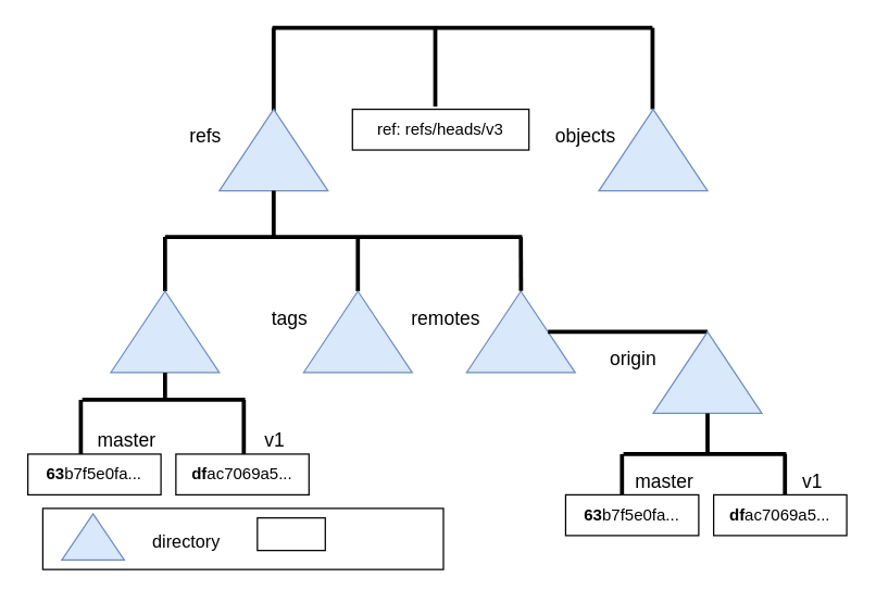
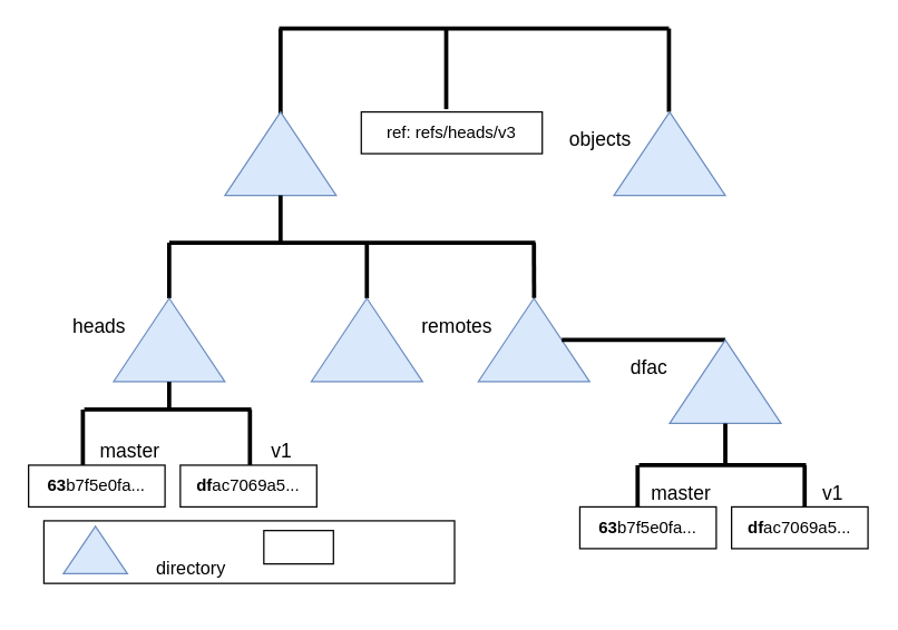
  <mxCell id="0" />
  <mxCell id="1" parent="0" />
  <mxCell id="2" value="" style="endArrow=none;html=1;strokeWidth=3;" parent="1" edge="1"><mxGeometry width="50" height="50" relative="1" as="geometry"><mxPoint x="200" y="20" as="sourcePoint" /><mxPoint x="480" y="20" as="targetPoint" /></mxGeometry></mxCell>
  <mxCell id="3" value="" style="endArrow=none;html=1;strokeWidth=3;" parent="1" edge="1"><mxGeometry width="50" height="50" relative="1" as="geometry"><mxPoint x="201" y="90" as="sourcePoint" /><mxPoint x="201" y="20" as="targetPoint" /></mxGeometry></mxCell>
  <mxCell id="4" value="" style="group" parent="1" vertex="1" connectable="0"><mxGeometry x="131" y="70" width="100" height="80" as="geometry" /></mxCell>
  <mxCell id="5" value="" style="triangle;whiteSpace=wrap;html=1;rotation=-90;fillColor=#dae8fc;strokeColor=#6c8ebf;" parent="4" vertex="1"><mxGeometry x="40" width="60" height="80" as="geometry" /></mxCell>
- <mxCell id="6" value="refs" style="text;html=1;strokeColor=none;fillColor=none;align=center;verticalAlign=middle;whiteSpace=wrap;rounded=0;fontSize=14;" parent="4" vertex="1"><mxGeometry y="20" width="40" height="20" as="geometry" /></mxCell>
  <mxCell id="7" value="" style="endArrow=none;html=1;strokeWidth=3;entryX=0;entryY=0.5;entryDx=0;entryDy=0;" parent="1" target="5" edge="1"><mxGeometry width="50" height="50" relative="1" as="geometry"><mxPoint x="201" y="174" as="sourcePoint" /><mxPoint x="201.333" y="145.167" as="targetPoint" /></mxGeometry></mxCell>
  <mxCell id="8" value="" style="endArrow=none;html=1;strokeWidth=3;" parent="1" edge="1"><mxGeometry width="50" height="50" relative="1" as="geometry"><mxPoint x="121" y="174" as="sourcePoint" /><mxPoint x="384" y="174" as="targetPoint" /></mxGeometry></mxCell>
  <mxCell id="9" value="" style="endArrow=none;html=1;strokeWidth=3;" parent="1" edge="1"><mxGeometry width="50" height="50" relative="1" as="geometry"><mxPoint x="121" y="214" as="sourcePoint" /><mxPoint x="121" y="174" as="targetPoint" /></mxGeometry></mxCell>
  <mxCell id="10" value="" style="group" parent="1" vertex="1" connectable="0"><mxGeometry x="51" y="204" width="100" height="80" as="geometry" /></mxCell>
  <mxCell id="11" value="" style="triangle;whiteSpace=wrap;html=1;rotation=-90;fillColor=#dae8fc;strokeColor=#6c8ebf;" parent="10" vertex="1"><mxGeometry x="40" width="60" height="80" as="geometry" /></mxCell>
+ <mxCell id="12" value="heads" style="text;html=1;strokeColor=none;fillColor=none;align=center;verticalAlign=middle;whiteSpace=wrap;rounded=0;fontSize=14;" parent="10" vertex="1"><mxGeometry y="20" width="40" height="20" as="geometry" /></mxCell>
  <mxCell id="13" value="" style="endArrow=none;html=1;strokeWidth=3;fontSize=14;entryX=0;entryY=0.5;entryDx=0;entryDy=0;" parent="1" target="11" edge="1"><mxGeometry width="50" height="50" relative="1" as="geometry"><mxPoint x="121" y="294" as="sourcePoint" /><mxPoint x="100" y="304" as="targetPoint" /></mxGeometry></mxCell>
  <mxCell id="14" value="" style="endArrow=none;html=1;strokeWidth=3;fontSize=14;" parent="1" edge="1"><mxGeometry width="50" height="50" relative="1" as="geometry"><mxPoint x="60" y="294" as="sourcePoint" /><mxPoint x="180" y="294" as="targetPoint" /></mxGeometry></mxCell>
  <mxCell id="15" value="" style="endArrow=none;html=1;strokeWidth=3;fontSize=14;" parent="1" target="18" edge="1"><mxGeometry width="50" height="50" relative="1" as="geometry"><mxPoint x="40" y="334" as="sourcePoint" /><mxPoint x="40" y="294" as="targetPoint" /></mxGeometry></mxCell>
  <mxCell id="16" value="" style="endArrow=none;html=1;strokeWidth=3;fontSize=14;" parent="1" edge="1"><mxGeometry width="50" height="50" relative="1" as="geometry"><mxPoint x="59" y="334" as="sourcePoint" /><mxPoint x="59" y="294" as="targetPoint" /></mxGeometry></mxCell>
  <mxCell id="17" value="" style="group" parent="1" vertex="1" connectable="0"><mxGeometry x="20" y="314" width="98" height="50" as="geometry" /></mxCell>
  <mxCell id="18" value="&lt;b&gt;63&lt;/b&gt;b7f5e0fa..." style="rounded=0;whiteSpace=wrap;html=1;" parent="17" vertex="1"><mxGeometry y="20" width="98" height="30" as="geometry" /></mxCell>
  <mxCell id="19" value="master" style="text;html=1;strokeColor=none;fillColor=none;align=center;verticalAlign=middle;whiteSpace=wrap;rounded=0;fontSize=14;" parent="17" vertex="1"><mxGeometry x="49" width="48" height="20" as="geometry" /></mxCell>
  <mxCell id="20" value="" style="endArrow=none;html=1;strokeWidth=3;fontSize=14;" parent="1" edge="1"><mxGeometry width="50" height="50" relative="1" as="geometry"><mxPoint x="179" y="334" as="sourcePoint" /><mxPoint x="179" y="294" as="targetPoint" /></mxGeometry></mxCell>
  <mxCell id="21" value="" style="group" parent="1" vertex="1" connectable="0"><mxGeometry x="129" y="314" width="98" height="50" as="geometry" /></mxCell>
  <mxCell id="22" value="&lt;b&gt;df&lt;/b&gt;ac7069a5..." style="rounded=0;whiteSpace=wrap;html=1;" parent="21" vertex="1"><mxGeometry y="20" width="98" height="30" as="geometry" /></mxCell>
  <mxCell id="23" value="v1" style="text;html=1;strokeColor=none;fillColor=none;align=center;verticalAlign=middle;whiteSpace=wrap;rounded=0;fontSize=14;" parent="21" vertex="1"><mxGeometry x="49" width="48" height="20" as="geometry" /></mxCell>
  <mxCell id="24" value="" style="endArrow=none;html=1;strokeWidth=3;fontSize=14;" parent="1" target="27" edge="1"><mxGeometry width="50" height="50" relative="1" as="geometry"><mxPoint x="320" y="80" as="sourcePoint" /><mxPoint x="320" y="20" as="targetPoint" /></mxGeometry></mxCell>
  <mxCell id="25" value="" style="endArrow=none;html=1;strokeWidth=3;fontSize=14;" parent="1" edge="1"><mxGeometry width="50" height="50" relative="1" as="geometry"><mxPoint x="320" y="78" as="sourcePoint" /><mxPoint x="320" y="20" as="targetPoint" /></mxGeometry></mxCell>
  <mxCell id="26" value="" style="group" parent="1" vertex="1" connectable="0"><mxGeometry x="259" y="60" width="130" height="50" as="geometry" /></mxCell>
  <mxCell id="27" value="ref: refs/heads/v3" style="rounded=0;whiteSpace=wrap;html=1;" parent="26" vertex="1"><mxGeometry y="20" width="130" height="30" as="geometry" /></mxCell>
  <mxCell id="28" value="" style="endArrow=none;html=1;strokeWidth=3;" parent="1" edge="1"><mxGeometry width="50" height="50" relative="1" as="geometry"><mxPoint x="263" y="214" as="sourcePoint" /><mxPoint x="263" y="174" as="targetPoint" /></mxGeometry></mxCell>
  <mxCell id="29" value="" style="group" parent="1" vertex="1" connectable="0"><mxGeometry x="193" y="204" width="100" height="80" as="geometry" /></mxCell>
  <mxCell id="30" value="" style="triangle;whiteSpace=wrap;html=1;rotation=-90;fillColor=#dae8fc;strokeColor=#6c8ebf;" parent="29" vertex="1"><mxGeometry x="40" width="60" height="80" as="geometry" /></mxCell>
- <mxCell id="31" value="tags" style="text;html=1;strokeColor=none;fillColor=none;align=center;verticalAlign=middle;whiteSpace=wrap;rounded=0;fontSize=14;" parent="29" vertex="1"><mxGeometry y="20" width="40" height="20" as="geometry" /></mxCell>
  <mxCell id="32" value="" style="group" parent="1" vertex="1" connectable="0"><mxGeometry x="313" y="204" width="100" height="80" as="geometry" /></mxCell>
  <mxCell id="33" value="" style="triangle;whiteSpace=wrap;html=1;rotation=-90;fillColor=#dae8fc;strokeColor=#6c8ebf;" parent="32" vertex="1"><mxGeometry x="40" width="60" height="80" as="geometry" /></mxCell>
  <mxCell id="34" value="remotes" style="text;html=1;strokeColor=none;fillColor=none;align=center;verticalAlign=middle;whiteSpace=wrap;rounded=0;fontSize=14;" parent="32" vertex="1"><mxGeometry x="-10" y="20" width="50" height="20" as="geometry" /></mxCell>
  <mxCell id="35" value="" style="endArrow=none;html=1;strokeWidth=3;exitX=1;exitY=0.5;exitDx=0;exitDy=0;" parent="1" edge="1"><mxGeometry width="50" height="50" relative="1" as="geometry"><mxPoint x="383.138" y="213.793" as="sourcePoint" /><mxPoint x="383" y="174" as="targetPoint" /></mxGeometry></mxCell>
  <mxCell id="36" value="" style="endArrow=none;html=1;strokeWidth=3;entryX=0.5;entryY=1;entryDx=0;entryDy=0;exitX=1;exitY=0.5;exitDx=0;exitDy=0;" parent="1" source="38" target="33" edge="1"><mxGeometry width="50" height="50" relative="1" as="geometry"><mxPoint x="580" y="244" as="sourcePoint" /><mxPoint x="383" y="274" as="targetPoint" /></mxGeometry></mxCell>
  <mxCell id="37" value="" style="group" parent="1" vertex="1" connectable="0"><mxGeometry x="450.5" y="234" width="100" height="80" as="geometry" /></mxCell>
  <mxCell id="38" value="" style="triangle;whiteSpace=wrap;html=1;rotation=-90;fillColor=#dae8fc;strokeColor=#6c8ebf;" parent="37" vertex="1"><mxGeometry x="40" width="60" height="80" as="geometry" /></mxCell>
- <mxCell id="39" value="origin" style="text;html=1;strokeColor=none;fillColor=none;align=center;verticalAlign=middle;whiteSpace=wrap;rounded=0;fontSize=14;" parent="37" vertex="1"><mxGeometry x="-10" y="20" width="50" height="20" as="geometry" /></mxCell>
+ <mxCell id="39" value="dfac" style="text;html=1;strokeColor=none;fillColor=none;align=center;verticalAlign=middle;whiteSpace=wrap;rounded=0;fontSize=14;" parent="37" vertex="1"><mxGeometry x="-10" y="20" width="50" height="20" as="geometry" /></mxCell>
  <mxCell id="40" value="" style="endArrow=none;html=1;strokeWidth=3;" parent="1" edge="1"><mxGeometry width="50" height="50" relative="1" as="geometry"><mxPoint x="458.5" y="334" as="sourcePoint" /><mxPoint x="578.5" y="334" as="targetPoint" /></mxGeometry></mxCell>
  <mxCell id="41" value="" style="endArrow=none;html=1;strokeWidth=3;entryX=0;entryY=0.5;entryDx=0;entryDy=0;" parent="1" target="38" edge="1"><mxGeometry width="50" height="50" relative="1" as="geometry"><mxPoint x="520.5" y="334" as="sourcePoint" /><mxPoint x="527.5" y="304" as="targetPoint" /></mxGeometry></mxCell>
  <mxCell id="42" value="" style="endArrow=none;html=1;strokeWidth=3;" parent="1" edge="1"><mxGeometry width="50" height="50" relative="1" as="geometry"><mxPoint x="457.5" y="364" as="sourcePoint" /><mxPoint x="457.5" y="334" as="targetPoint" /></mxGeometry></mxCell>
  <mxCell id="43" value="" style="endArrow=none;html=1;strokeWidth=3;" parent="1" edge="1"><mxGeometry width="50" height="50" relative="1" as="geometry"><mxPoint x="577.5" y="364" as="sourcePoint" /><mxPoint x="577.5" y="334" as="targetPoint" /></mxGeometry></mxCell>
  <mxCell id="44" value="" style="group" parent="1" vertex="1" connectable="0"><mxGeometry x="416" y="344" width="98" height="50" as="geometry" /></mxCell>
  <mxCell id="45" value="&lt;b&gt;63&lt;/b&gt;b7f5e0fa..." style="rounded=0;whiteSpace=wrap;html=1;" parent="44" vertex="1"><mxGeometry y="20" width="98" height="30" as="geometry" /></mxCell>
  <mxCell id="46" value="master" style="text;html=1;strokeColor=none;fillColor=none;align=center;verticalAlign=middle;whiteSpace=wrap;rounded=0;fontSize=14;" parent="44" vertex="1"><mxGeometry x="49" width="48" height="20" as="geometry" /></mxCell>
  <mxCell id="47" value="" style="group" parent="1" vertex="1" connectable="0"><mxGeometry x="525" y="344" width="98" height="50" as="geometry" /></mxCell>
  <mxCell id="48" value="&lt;b&gt;df&lt;/b&gt;ac7069a5..." style="rounded=0;whiteSpace=wrap;html=1;" parent="47" vertex="1"><mxGeometry y="20" width="98" height="30" as="geometry" /></mxCell>
  <mxCell id="49" value="v1" style="text;html=1;strokeColor=none;fillColor=none;align=center;verticalAlign=middle;whiteSpace=wrap;rounded=0;fontSize=14;" parent="47" vertex="1"><mxGeometry x="49" width="48" height="20" as="geometry" /></mxCell>
  <mxCell id="50" value="" style="endArrow=none;html=1;strokeWidth=3;" parent="1" edge="1"><mxGeometry width="50" height="50" relative="1" as="geometry"><mxPoint x="480" y="80" as="sourcePoint" /><mxPoint x="480" y="20" as="targetPoint" /></mxGeometry></mxCell>
  <mxCell id="51" value="" style="group" parent="1" vertex="1" connectable="0"><mxGeometry x="410.5" y="70" width="100" height="80" as="geometry" /></mxCell>
  <mxCell id="52" value="" style="triangle;whiteSpace=wrap;html=1;rotation=-90;fillColor=#dae8fc;strokeColor=#6c8ebf;" parent="51" vertex="1"><mxGeometry x="40" width="60" height="80" as="geometry" /></mxCell>
  <mxCell id="53" value="objects" style="text;html=1;strokeColor=none;fillColor=none;align=center;verticalAlign=middle;whiteSpace=wrap;rounded=0;fontSize=14;" parent="51" vertex="1"><mxGeometry x="-10" y="20" width="60" height="20" as="geometry" /></mxCell>
  <mxCell id="54" value="" style="rounded=0;whiteSpace=wrap;html=1;resizeWidth=0;" parent="1" vertex="1"><mxGeometry x="31" y="374" width="295" height="45" as="geometry" /></mxCell>
  <mxCell id="55" value="" style="group" parent="1" vertex="1" connectable="0"><mxGeometry x="189" y="379" width="140" height="29" as="geometry" /></mxCell>
  <mxCell id="56" value="" style="rounded=0;whiteSpace=wrap;html=1;fontSize=15;" parent="55" vertex="1"><mxGeometry y="2" width="50" height="24" as="geometry" /></mxCell>
  <mxCell id="57" value="" style="group" parent="1" vertex="1" connectable="0"><mxGeometry x="42" y="372" width="139" height="59" as="geometry" /></mxCell>
  <mxCell id="58" value="" style="triangle;whiteSpace=wrap;html=1;rotation=-90;fillColor=#dae8fc;strokeColor=#6c8ebf;" parent="57" vertex="1"><mxGeometry x="9" width="34" height="46" as="geometry" /></mxCell>
- <mxCell id="59" value="&lt;font style=&quot;font-size: 13px&quot;&gt;directory&lt;/font&gt;" style="text;html=1;strokeColor=none;fillColor=none;align=center;verticalAlign=middle;whiteSpace=wrap;rounded=0;fontSize=15;" parent="57" vertex="1"><mxGeometry x="55" y="14.5" width="80" height="20" as="geometry" /></mxCell>
+ <mxCell id="59" value="&lt;font style=&quot;font-size: 13px&quot;&gt;directory&lt;/font&gt;" style="text;html=1;strokeColor=none;fillColor=none;align=center;verticalAlign=middle;whiteSpace=wrap;rounded=0;fontSize=15;" parent="57" vertex="1"><mxGeometry x="55" y="24.5" width="80" height="20" as="geometry" /></mxCell>
